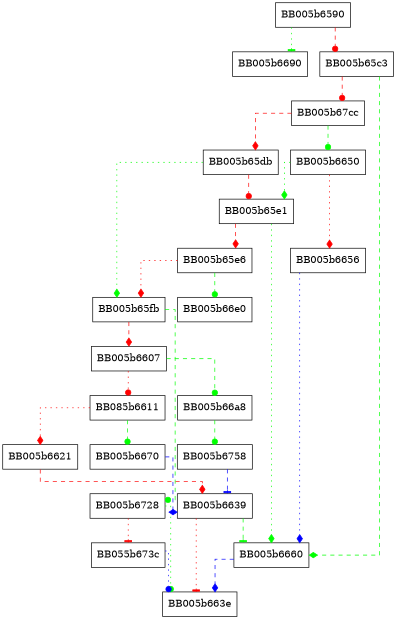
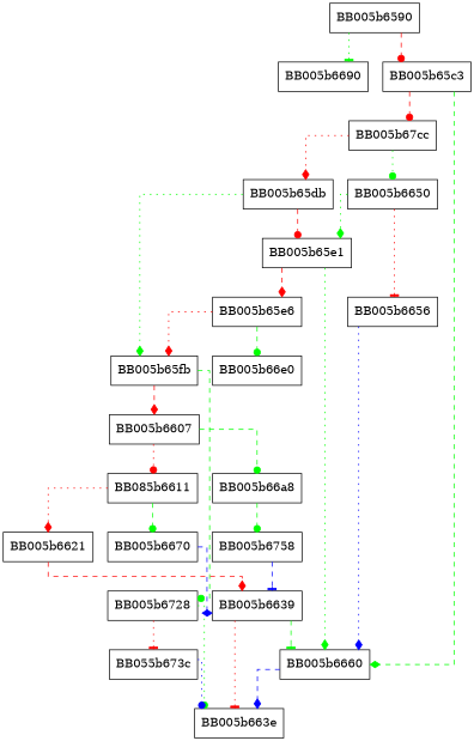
  digraph {
    splines=ortho
    node [shape=box]
    edge [arrowhead=diamond color=green style=dashed]
    BB005b6590
    BB005b6690
    BB005b65c3
    BB005b6660
    n5 [label=BB005b67cc]
    BB005b663e
    BB005b6650
    BB005b65db
    BB005b65e1
    BB005b6656
    BB005b65fb
    BB005b65e6
    BB005b66e0
    BB005b6728
    BB005b6607
    n16 [label=BB055b673c]
    BB005b66a8
    n18 [label=BB085b6611]
    BB005b6758
    BB005b6670
    BB005b6621
    BB005b6639
    BB005b6590 -> BB005b6690 [arrowhead=tee style=dotted]
    BB005b6590 -> BB005b65c3 [arrowhead=dot color=red]
    BB005b65c3 -> BB005b6660
    BB005b65c3 -> n5 [arrowhead=dot color=red]
    BB005b6660 -> BB005b663e [color=blue]
-   n5 -> BB005b6650 [arrowhead=dot]
-   n5 -> BB005b65db [color=red]
+   n5 -> BB005b6650 [arrowhead=dot style=dotted]
+   n5 -> BB005b65db [color=red style=dotted]
    BB005b6650 -> BB005b65e1 [style=dotted]
-   BB005b6650 -> BB005b6656 [color=red style=dotted]
+   BB005b6650 -> BB005b6656 [arrowhead=tee color=red style=dotted]
    BB005b65db -> BB005b65e1 [arrowhead=dot color=red]
    BB005b65db -> BB005b65fb [style=dotted]
    BB005b65e1 -> BB005b6660 [style=dotted]
    BB005b65e1 -> BB005b65e6 [color=red]
    BB005b6656 -> BB005b6660 [color=blue style=dotted]
    BB005b65fb -> BB005b6728 [arrowhead=dot]
    BB005b65fb -> BB005b6607 [color=red]
    BB005b65e6 -> BB005b65fb [color=red style=dotted]
    BB005b65e6 -> BB005b66e0 [arrowhead=dot]
    BB005b6728 -> BB005b663e [arrowhead=dot style=dotted]
    BB005b6728 -> n16 [arrowhead=tee color=red style=dotted]
    BB005b6607 -> BB005b66a8 [arrowhead=dot]
    BB005b6607 -> n18 [arrowhead=dot color=red style=dotted]
    n16 -> BB005b663e [arrowhead=dot color=blue style=dotted]
    BB005b66a8 -> BB005b6758 [arrowhead=dot]
    n18 -> BB005b6670 [arrowhead=dot]
    n18 -> BB005b6621 [color=red style=dotted]
    BB005b6758 -> BB005b6639 [arrowhead=tee color=blue]
    BB005b6670 -> BB005b6639 [color=blue]
    BB005b6621 -> BB005b6639 [color=red]
    BB005b6639 -> BB005b6660 [arrowhead=tee]
    BB005b6639 -> BB005b663e [arrowhead=tee color=red style=dotted]
  }
